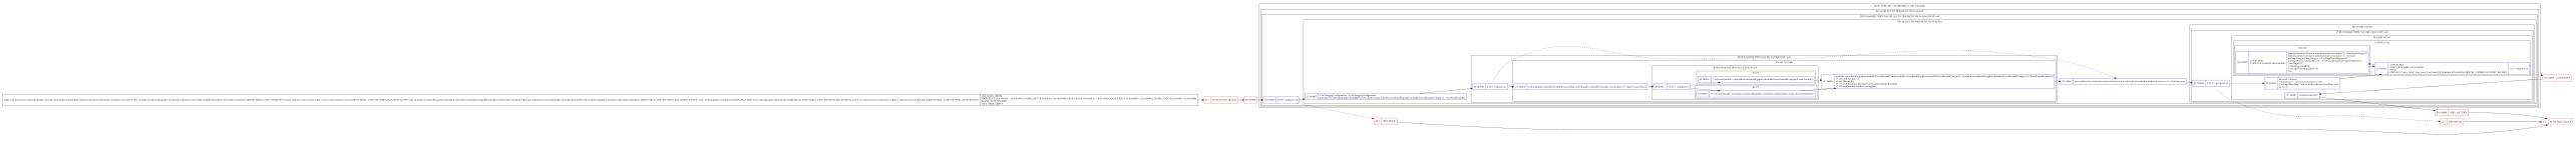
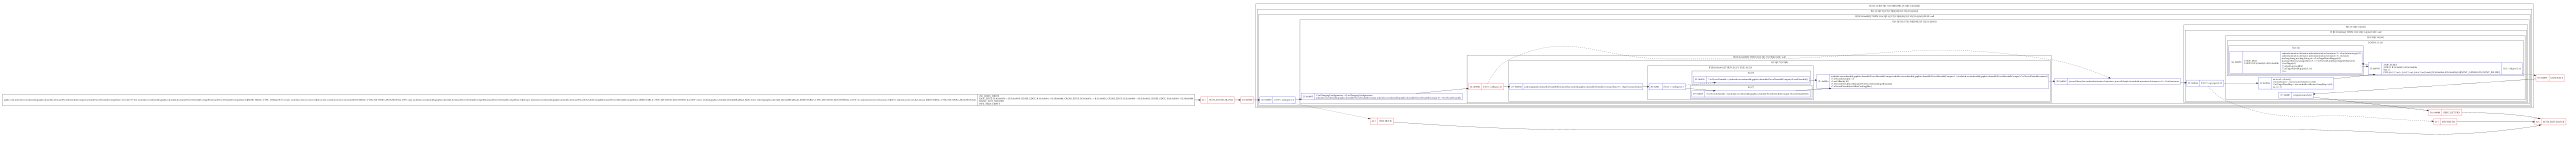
  digraph {
    fontname="EB Garamond"
    rankdir=LR
    node [color=blue fontname="EB Garamond" shape=record]
    edge [fontname="EB Garamond"]
    n1 [label="{29\:\ 0x0013|r7.mVectorDrawable = (androidx.vectordrawable.graphics.drawable.VectorDrawableCompat) r0.newDrawable(r11)\l}"]
    n2 [label="{30\:\ 0x001c|r7.mVectorDrawable = (androidx.vectordrawable.graphics.drawable.VectorDrawableCompat) r0.newDrawable()\l}"]
    n3 [label="{28\:\ 0x0011|if (r11 != null) goto L7\l}"]
    n4 [label="{27\:\ 0x000d|android.graphics.drawable.Drawable$ConstantState android.graphics.drawable.Drawable.ConstantState r0 = r0.getConstantState()\l}"]
    n5 [label="{31\:\ 0x0024|androidx.vectordrawable.graphics.drawable.VectorDrawableCompat androidx.vectordrawable.graphics.drawable.VectorDrawableCompat r1 = (androidx.vectordrawable.graphics.drawable.VectorDrawableCompat) r7.mVectorDrawable.mutate()\lr7.mVectorDrawable = r1\lr1.setCallback(r10)\lr7.mVectorDrawable.setBounds(r9.mVectorDrawable.getBounds())\lr7.mVectorDrawable.setAllowCaching(false)\l}"]
-   n6 [label="{26\:\ 0x000b|if (r0 != null) goto L5\l}"]
+   n6 [color=red label="{26\:\ 0x000b|if (r0 != null) goto L5\l}"]
    n7 [label="{36\:\ 0x005b|LOOP_END\lLOOP:0: B:35:0x0059\-\>B:36:0x005b\l|android.animation.Animator android.animation.Animator r2 = r9.mAnimators.get(r1)\landroid.animation.Animator android.animation.Animator r3 = r2.clone()\ljava.lang.String java.lang.String r4 = r9.mTargetNameMap.get(r2)\ljava.lang.Object java.lang.Object r5 = r7.mVectorDrawable.getTargetByName(r4)\lr3.setTarget(r5)\lr7.mAnimators.add(r3)\lr7.mTargetNameMap.put(r3, r4)\lr1++\l}"]
    n8 [label="{35\:\ 0x0059|LOOP_START\lLOOP:0: B:35:0x0059\-\>B:36:0x005b\lPHI: r1 \l  PHI: (r1v3 'i' int) = (r1v2 'i' int), (r1v4 'i' int) binds: [B:34:0x0046, B:36:0x005b] A[DONT_GENERATE, DONT_INLINE]\l|if (r1 \< r0) goto L14\l}"]
    n9 [label="{34\:\ 0x0046|int int r0 = r0.size()\lr7.mAnimators = new java.util.ArrayList\<\>(r0)\lr7.mTargetNameMap = new androidx.collection.ArrayMap\<\>(r0)\lint r1 = 0\l}"]
    n10 [label="{37\:\ 0x0085|setupAnimatorSet()\l}"]
    n11 [label="{33\:\ 0x0044|if (r0 != copy) goto L12\l}"]
    n12 [label="{25\:\ 0x0005|r7.mChangingConfigurations = r9.mChangingConfigurations\landroidx.vectordrawable.graphics.drawable.VectorDrawableCompat androidx.vectordrawable.graphics.drawable.VectorDrawableCompat r0 = r9.mVectorDrawable\l}"]
    n13 [label="{32\:\ 0x0042|java.util.ArrayList\<android.animation.Animator\> java.util.ArrayList\<android.animation.Animator\> r0 = r9.mAnimators\l}"]
    n14 [label="{24\:\ 0x0003|if (r9 != null) goto L3\l}"]
    n15 [color=red label="{39\:\ 0x0085|GENERATE\l}"]
    n16 [color=red label="{38\:\ 0x0088|ORIG_RETURN\l}"]
    n17 [color=red label="{41\:\ ?|SYNTHETIC\l}"]
    n18 [color=red label="{40\:\ ?|SYNTHETIC\l}"]
    n19 [color=red label="{22\:\ ?|MTH_EXIT_BLOCK\l}"]
    n20 [color=red label="{21\:\ ?|MTH_ENTER_BLOCK\l}"]
    n21 [color=red label="{23\:\ 0x0000}"]
    n22 [label="{public void androidx.vectordrawable.graphics.drawable.AnimatedVectorDrawableCompat.AnimatedVectorDrawableCompatState.\<init\>((r7v0 'this' androidx.vectordrawable.graphics.drawable.AnimatedVectorDrawableCompat$AnimatedVectorDrawableCompatState A[IMMUTABLE_TYPE, THIS]), (r8v0 'context' android.content.Context A[D('context' android.content.Context), IMMUTABLE_TYPE, METHOD_ARGUMENT]), (r9v0 'copy' androidx.vectordrawable.graphics.drawable.AnimatedVectorDrawableCompat$AnimatedVectorDrawableCompatState A[D('copy' androidx.vectordrawable.graphics.drawable.AnimatedVectorDrawableCompat$AnimatedVectorDrawableCompatState), IMMUTABLE_TYPE, METHOD_ARGUMENT]), (r10v0 'owner' android.graphics.drawable.Drawable$Callback A[D('owner' android.graphics.drawable.Drawable$Callback), IMMUTABLE_TYPE, METHOD_ARGUMENT]), (r11v0 'res' android.content.res.Resources A[D('res' android.content.res.Resources), IMMUTABLE_TYPE, METHOD_ARGUMENT]))  | USE_LINES_HINTS\lBACK_EDGE: B:36:0x005b \-\> B:35:0x0059, CROSS_EDGE: B:33:0x0044 \-\> B:38:0x0088, CROSS_EDGE: B:30:0x001c \-\> B:31:0x0024, CROSS_EDGE: B:26:0x000b \-\> B:32:0x0042, CROSS_EDGE: B:24:0x0003 \-\> B:38:0x0088\lINLINE_NOT_NEEDED\lTYPE_VARS: EMPTY\l}" color=""]
    subgraph cluster_1 {
      label="R(1:(1:(4:3|(3:5|(1:7)(1:9)|8)|10|(1:(3:12|(1:14)|16)))))"
      subgraph cluster_2 {
        label="R(1:(4:3|(3:5|(1:7)(1:9)|8)|10|(1:(3:12|(1:14)|16))))"
        subgraph cluster_3 {
          label="IF [B:24:0x0003] THEN: R(4:3|(3:5|(1:7)(1:9)|8)|10|(1:(3:12|(1:14)|16))) ELSE: null"
          n14
          subgraph cluster_4 {
            label="R(4:3|(3:5|(1:7)(1:9)|8)|10|(1:(3:12|(1:14)|16)))"
            n12
            n13
            subgraph cluster_5 {
              label="IF [B:26:0x000b] THEN: R(3:5|(1:7)(1:9)|8) ELSE: null"
              n6
              subgraph cluster_6 {
                label="R(3:5|(1:7)(1:9)|8)"
                n4
                n5
                subgraph cluster_7 {
                  label="IF [B:28:0x0011] THEN: R(1:7) ELSE: R(1:9)"
                  n3
                  subgraph cluster_8 {
                    label="R(1:7)"
                    n1
                  }
                  subgraph cluster_9 {
                    label="R(1:9)"
                    n2
                  }
                }
              }
            }
            subgraph cluster_10 {
              label="R(1:(3:12|(1:14)|16))"
              subgraph cluster_11 {
                label="IF [B:33:0x0044] THEN: R(3:12|(1:14)|16) ELSE: null"
                n11
                subgraph cluster_12 {
                  label="R(3:12|(1:14)|16)"
                  n9
                  n10
                  subgraph cluster_13 {
                    label="LOOP:0: (1:14)"
                    n8
                    subgraph cluster_14 {
                      label="R(1:14)"
                      n7
                    }
                  }
                }
              }
            }
          }
        }
      }
    }
    n1 -> n5
    n2 -> n5
    n3 -> n1
    n3 -> n2 [style=dashed]
    n4 -> n3
    n5 -> n13
    n6 -> n4
    n6 -> n13 [style=dashed]
    n7 -> n8
    n8 -> n7
    n8 -> n15 [style=dashed]
    n9 -> n8
    n10 -> n16
    n11 -> n9
    n11 -> n17 [style=dashed]
    n12 -> n6
    n13 -> n11
    n14 -> n12
    n14 -> n18 [style=dashed]
    n15 -> n10
    n16 -> n19
    n17 -> n19
    n18 -> n19
    n20 -> n21
    n21 -> n14
    n22 -> n20
  }
